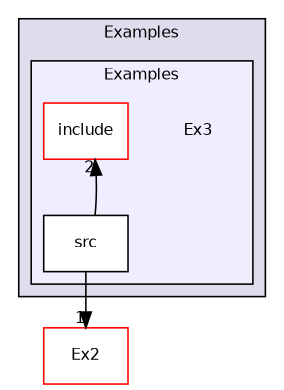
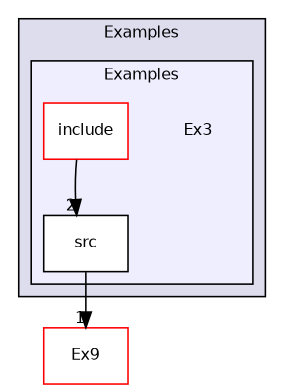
  digraph {
    compound=true
    node [color=red fontname=Helvetica fontsize=10 shape=box]
    edge [labeldistance=1.5 labelfontname=Helvetica labelfontsize=10]
    n1 [label=Ex3 shape=plaintext]
    n2 [fillcolor=white label=include style=filled]
    n3 [color=black fillcolor=white label=src style=filled]
-   n4 [label=Ex2]
+   n4 [label=Ex9]
    subgraph cluster_1 {
      bgcolor="#ddddee"
      fontname=Helvetica
      fontsize=10
      label=Examples
      pencolor=black
      subgraph cluster_2 {
        bgcolor="#eeeeff"
        fontname=Helvetica
        fontsize=10
        label=Examples
        pencolor=black
        n1
        n2
        n3
      }
    }
-   n3 -> n2 [headlabel=2]
+   n2 -> n3 [headlabel=2]
    n3 -> n4 [headlabel=1]
  }
